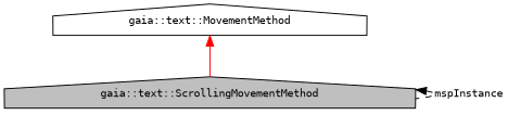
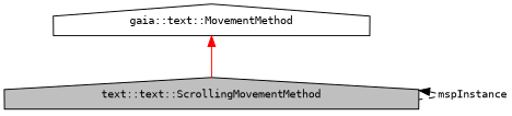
  digraph {
    fontname="DejaVu Sans Mono"
    node [color=black fontname="DejaVu Sans Mono" fontsize=10 shape=house style=filled]
    edge [dir=back fontname="DejaVu Sans Mono" fontsize=10 labelfontname=Helvetica labelfontsize=10]
-   n1 [fillcolor=grey75 fontcolor=black height=0.2 label="gaia::text::ScrollingMovementMethod" width=0.4]
+   n1 [fillcolor=grey75 fontcolor=black height=0.2 label="text::text::ScrollingMovementMethod" width=0.4]
    n2 [fillcolor=white height=0.2 label="gaia::text::MovementMethod" width=0.4]
    n1 -> n1 [color=black label=mspInstance style=dashed]
    n2 -> n1 [color=red style=solid]
  }
